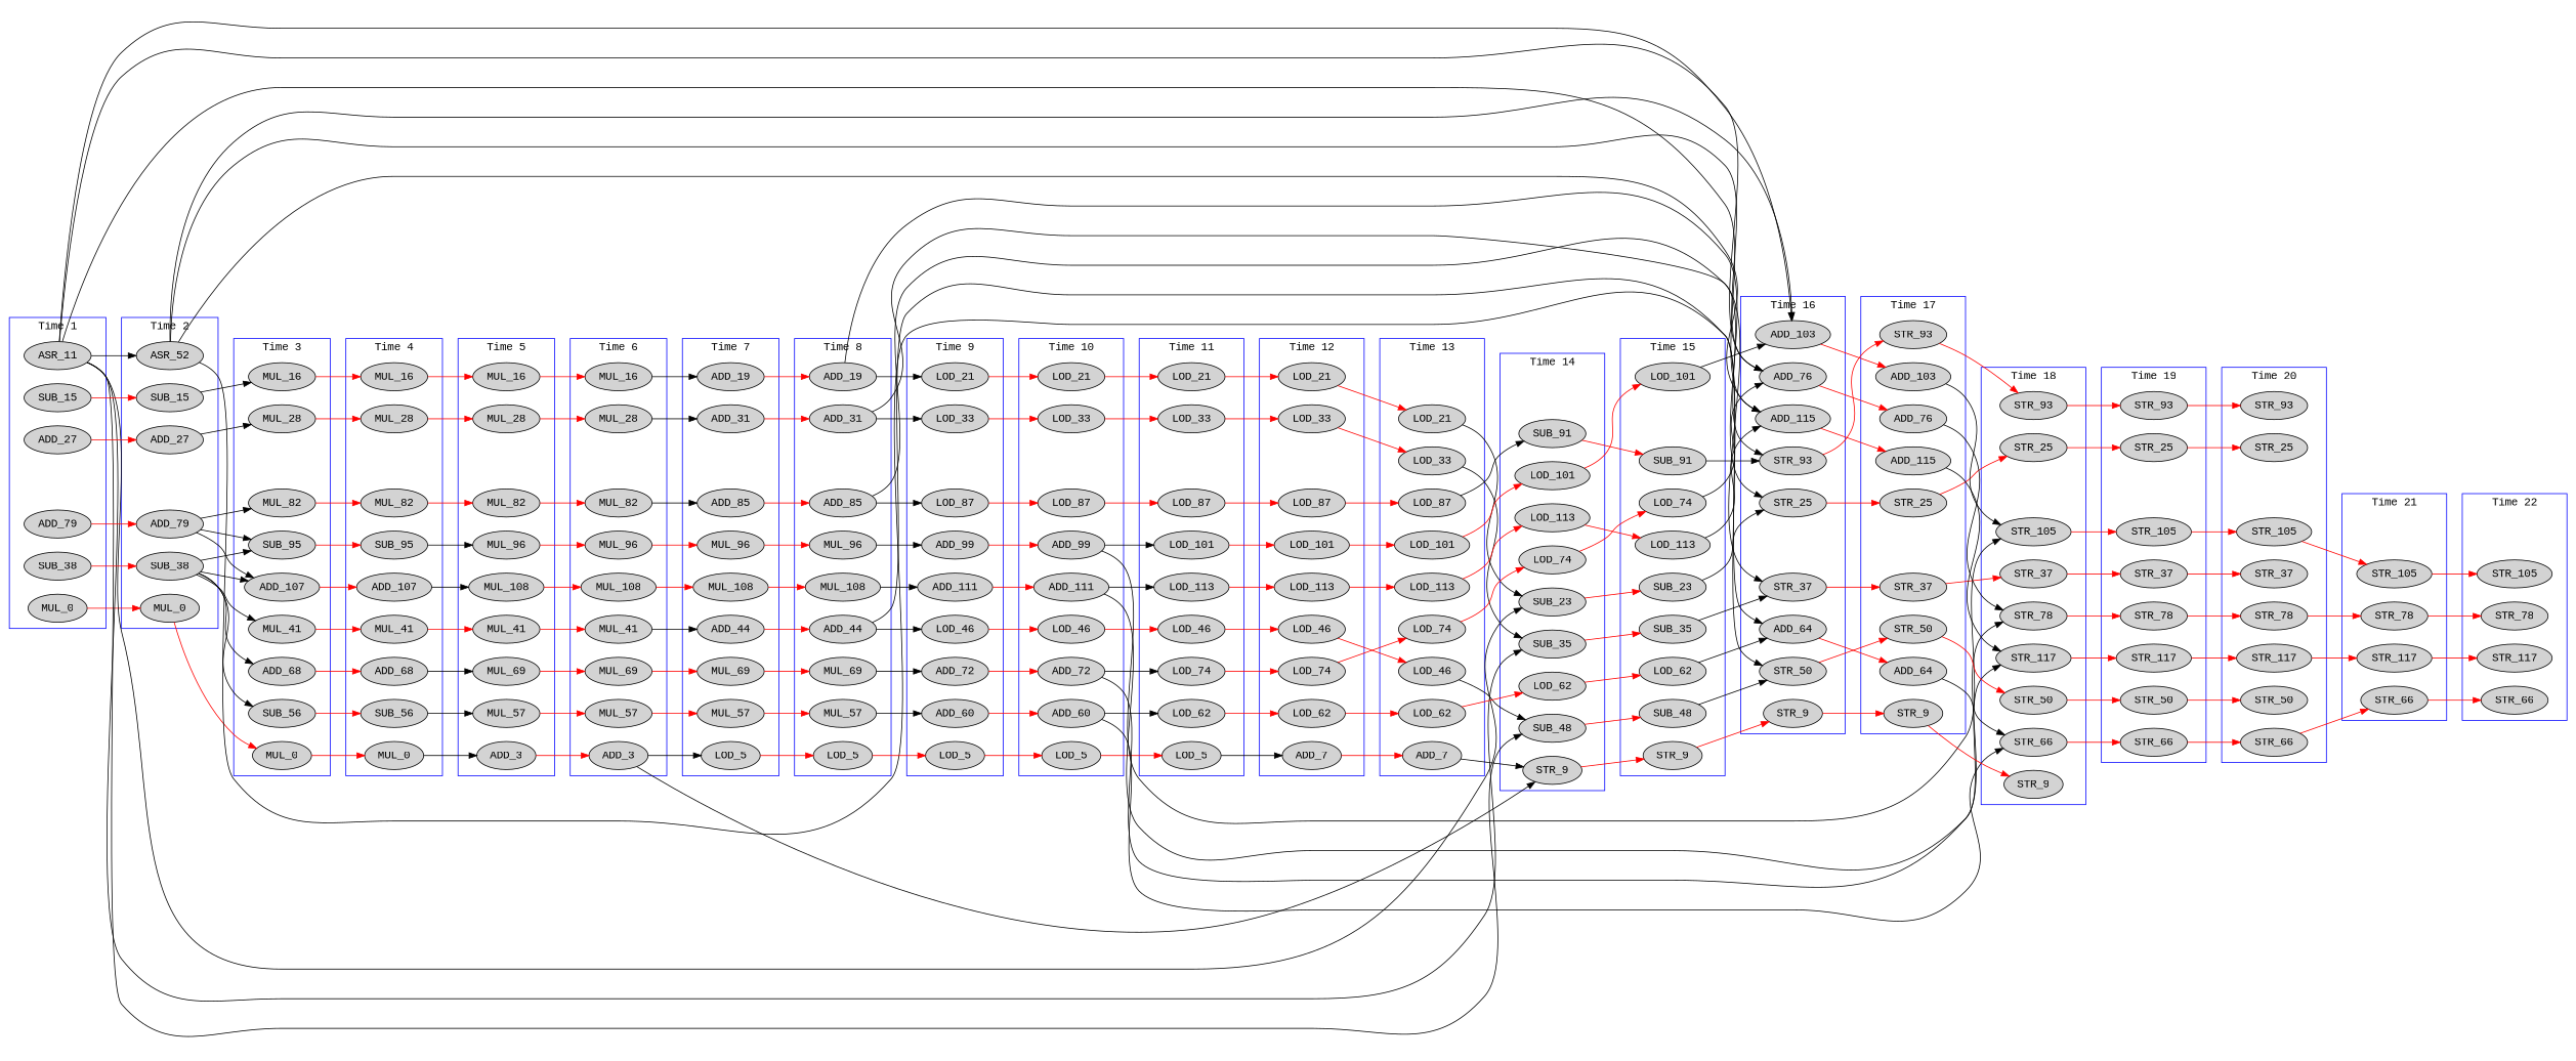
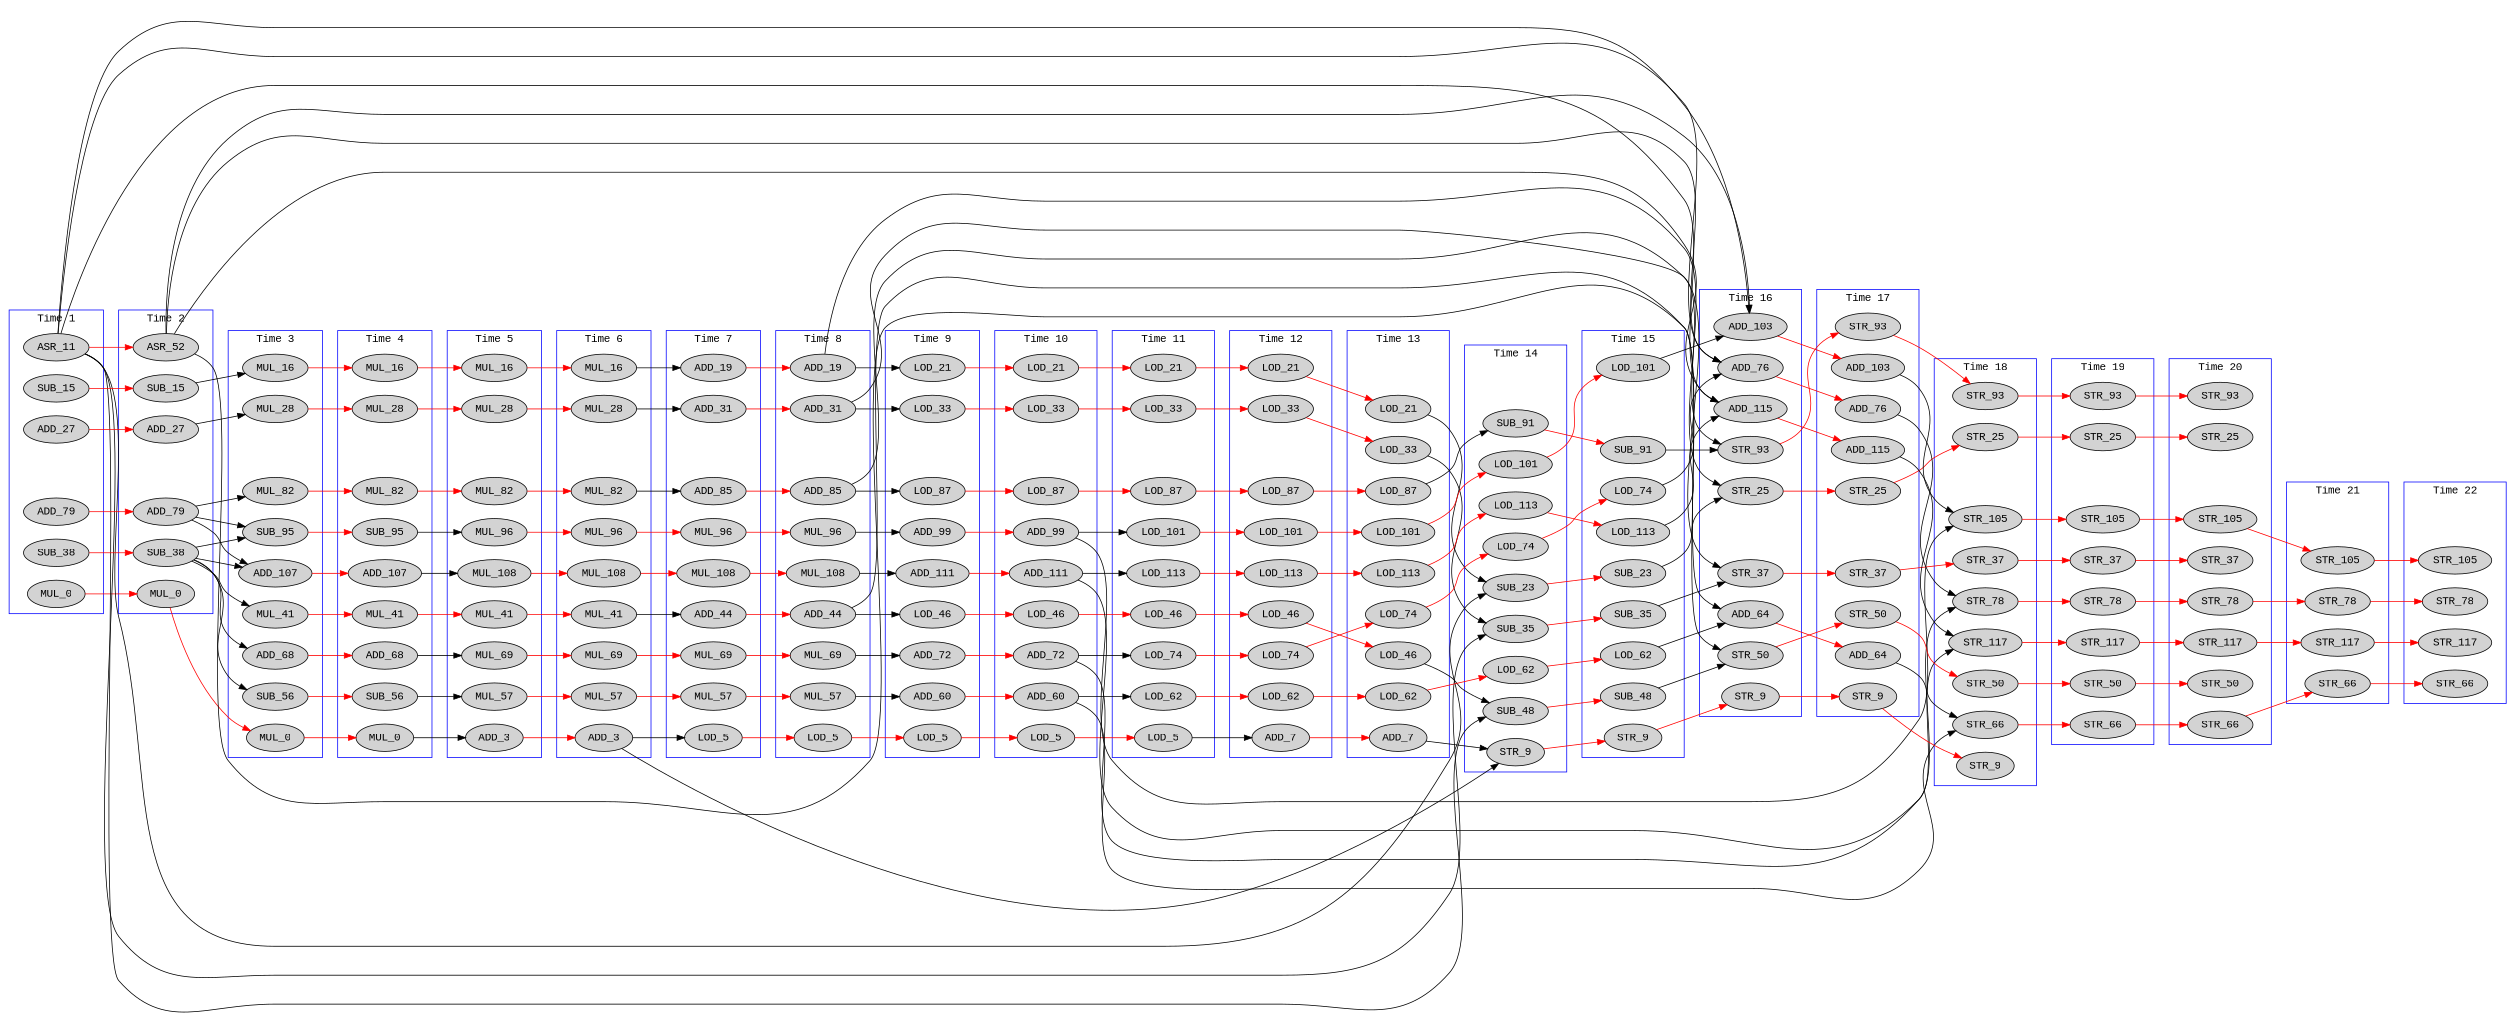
  digraph {
    fontname="Liberation Mono"
    newrank=true
    rankdir=LR
    node [fontname="Liberation Mono" style=filled]
    edge [fontname="Liberation Mono" color=red]
    pseudo_1 [style=invis]
    n2 [label=MUL_0]
    ASR_11
    n4 [label=SUB_15]
    n5 [label=ADD_27]
    n6 [label=SUB_38]
    n7 [label=ADD_79]
    pseudo_2 [style=invis]
    n9 [label=MUL_0]
    n10 [label=SUB_15]
    n11 [label=ADD_27]
    n12 [label=SUB_38]
    ASR_52
    n14 [label=ADD_79]
    pseudo_3 [style=invis]
    n16 [label=MUL_0]
    n17 [label=MUL_16]
    n18 [label=MUL_28]
    n19 [label=MUL_41]
    n20 [label=SUB_56]
    n21 [label=ADD_68]
    n22 [label=MUL_82]
    n23 [label=SUB_95]
    n24 [label=ADD_107]
    pseudo_4 [style=invis]
    n26 [label=MUL_0]
    n27 [label=MUL_16]
    n28 [label=MUL_28]
    n29 [label=MUL_41]
    n30 [label=SUB_56]
    n31 [label=ADD_68]
    n32 [label=MUL_82]
    n33 [label=SUB_95]
    n34 [label=ADD_107]
    pseudo_5 [style=invis]
    n36 [label=ADD_3]
    n37 [label=MUL_16]
    n38 [label=MUL_28]
    n39 [label=MUL_41]
    n40 [label=MUL_57]
    n41 [label=MUL_69]
    n42 [label=MUL_82]
    n43 [label=MUL_96]
    n44 [label=MUL_108]
    pseudo_6 [style=invis]
    n46 [label=ADD_3]
    n47 [label=MUL_16]
    n48 [label=MUL_28]
    n49 [label=MUL_41]
    n50 [label=MUL_57]
    n51 [label=MUL_69]
    n52 [label=MUL_82]
    n53 [label=MUL_96]
    n54 [label=MUL_108]
    pseudo_7 [style=invis]
    n56 [label=LOD_5]
    n57 [label=ADD_19]
    n58 [label=ADD_31]
    n59 [label=ADD_44]
    n60 [label=MUL_57]
    n61 [label=MUL_69]
    n62 [label=ADD_85]
    n63 [label=MUL_96]
    n64 [label=MUL_108]
    pseudo_8 [style=invis]
    n66 [label=LOD_5]
    n67 [label=ADD_19]
    n68 [label=ADD_31]
    n69 [label=ADD_44]
    n70 [label=MUL_57]
    n71 [label=MUL_69]
    n72 [label=ADD_85]
    n73 [label=MUL_96]
    n74 [label=MUL_108]
    pseudo_20 [style=invis]
    n76 [label=STR_25]
    n77 [label=STR_37]
    n78 [label=STR_50]
    n79 [label=STR_66]
    n80 [label=STR_78]
    n81 [label=STR_93]
    n82 [label=STR_105]
    n83 [label=STR_117]
    pseudo_9 [style=invis]
    n85 [label=LOD_5]
    n86 [label=LOD_21]
    n87 [label=LOD_33]
    n88 [label=LOD_46]
    n89 [label=ADD_60]
    n90 [label=ADD_72]
    n91 [label=LOD_87]
    n92 [label=ADD_99]
    n93 [label=ADD_111]
    pseudo_10 [style=invis]
    n95 [label=LOD_5]
    n96 [label=LOD_21]
    n97 [label=LOD_33]
    n98 [label=LOD_46]
    n99 [label=ADD_60]
    n100 [label=ADD_72]
    n101 [label=LOD_87]
    n102 [label=ADD_99]
    n103 [label=ADD_111]
    pseudo_11 [style=invis]
    n105 [label=LOD_5]
    n106 [label=LOD_21]
    n107 [label=LOD_33]
    n108 [label=LOD_46]
    n109 [label=LOD_62]
    n110 [label=LOD_74]
    n111 [label=LOD_87]
    n112 [label=LOD_101]
    n113 [label=LOD_113]
    pseudo_15 [style=invis]
    n115 [label=STR_9]
    n116 [label=SUB_23]
    n117 [label=SUB_35]
    n118 [label=SUB_48]
    n119 [label=LOD_62]
    n120 [label=LOD_74]
    n121 [label=SUB_91]
    n122 [label=LOD_101]
    n123 [label=LOD_113]
    pseudo_12 [style=invis]
    n125 [label=ADD_7]
    n126 [label=LOD_21]
    n127 [label=LOD_33]
    n128 [label=LOD_46]
    n129 [label=LOD_62]
    n130 [label=LOD_74]
    n131 [label=LOD_87]
    n132 [label=LOD_101]
    n133 [label=LOD_113]
    pseudo_13 [style=invis]
    n135 [label=ADD_7]
    n136 [label=LOD_21]
    n137 [label=LOD_33]
    n138 [label=LOD_46]
    n139 [label=LOD_62]
    n140 [label=LOD_74]
    n141 [label=LOD_87]
    n142 [label=LOD_101]
    n143 [label=LOD_113]
    pseudo_14 [style=invis]
    n145 [label=STR_9]
    n146 [label=SUB_23]
    n147 [label=SUB_35]
    n148 [label=SUB_48]
    n149 [label=LOD_62]
    n150 [label=LOD_74]
    n151 [label=SUB_91]
    n152 [label=LOD_101]
    n153 [label=LOD_113]
    pseudo_16 [style=invis]
    n155 [label=STR_9]
    n156 [label=STR_25]
    n157 [label=STR_37]
    n158 [label=STR_50]
    n159 [label=ADD_64]
    n160 [label=ADD_76]
    n161 [label=STR_93]
    n162 [label=ADD_103]
    n163 [label=ADD_115]
    pseudo_17 [style=invis]
    n165 [label=STR_9]
    n166 [label=STR_25]
    n167 [label=STR_37]
    n168 [label=STR_50]
    n169 [label=ADD_64]
    n170 [label=ADD_76]
    n171 [label=STR_93]
    n172 [label=ADD_103]
    n173 [label=ADD_115]
    pseudo_18 [style=invis]
    n175 [label=STR_9]
    n176 [label=STR_25]
    n177 [label=STR_37]
    n178 [label=STR_50]
    n179 [label=STR_66]
    n180 [label=STR_78]
    n181 [label=STR_93]
    n182 [label=STR_105]
    n183 [label=STR_117]
    pseudo_19 [style=invis]
    n185 [label=STR_25]
    n186 [label=STR_37]
    n187 [label=STR_50]
    n188 [label=STR_66]
    n189 [label=STR_78]
    n190 [label=STR_93]
    n191 [label=STR_105]
    n192 [label=STR_117]
    pseudo_21 [style=invis]
    n194 [label=STR_66]
    n195 [label=STR_78]
    n196 [label=STR_105]
    n197 [label=STR_117]
    pseudo_22 [style=invis]
    n199 [label=STR_66]
    n200 [label=STR_78]
    n201 [label=STR_105]
    n202 [label=STR_117]
    subgraph cluster_1 {
      color=blue
      label="Time 1"
      rank=same
      pseudo_1
      n2
      ASR_11
      n4
      n5
      n6
      n7
    }
    subgraph cluster_2 {
      color=blue
      label="Time 2"
      rank=same
      pseudo_2
      n9
      n10
      n11
      n12
      ASR_52
      n14
    }
    subgraph cluster_3 {
      color=blue
      label="Time 3"
      rank=same
      pseudo_3
      n16
      n17
      n18
      n19
      n20
      n21
      n22
      n23
      n24
    }
    subgraph cluster_4 {
      color=blue
      label="Time 4"
      rank=same
      pseudo_4
      n26
      n27
      n28
      n29
      n30
      n31
      n32
      n33
      n34
    }
    subgraph cluster_5 {
      color=blue
      label="Time 5"
      rank=same
      pseudo_5
      n36
      n37
      n38
      n39
      n40
      n41
      n42
      n43
      n44
    }
    subgraph cluster_6 {
      color=blue
      label="Time 6"
      rank=same
      pseudo_6
      n46
      n47
      n48
      n49
      n50
      n51
      n52
      n53
      n54
    }
    subgraph cluster_7 {
      color=blue
      label="Time 7"
      rank=same
      pseudo_7
      n56
      n57
      n58
      n59
      n60
      n61
      n62
      n63
      n64
    }
    subgraph cluster_8 {
      color=blue
      label="Time 8"
      rank=same
      pseudo_8
      n66
      n67
      n68
      n69
      n70
      n71
      n72
      n73
      n74
    }
    subgraph cluster_9 {
      color=blue
      label="Time 20"
      rank=same
      pseudo_20
      n76
      n77
      n78
      n79
      n80
      n81
      n82
      n83
    }
    subgraph cluster_10 {
      color=blue
      label="Time 9"
      rank=same
      pseudo_9
      n85
      n86
      n87
      n88
      n89
      n90
      n91
      n92
      n93
    }
    subgraph cluster_11 {
      color=blue
      label="Time 10"
      rank=same
      pseudo_10
      n95
      n96
      n97
      n98
      n99
      n100
      n101
      n102
      n103
    }
    subgraph cluster_12 {
      color=blue
      label="Time 11"
      rank=same
      pseudo_11
      n105
      n106
      n107
      n108
      n109
      n110
      n111
      n112
      n113
    }
    subgraph cluster_13 {
      color=blue
      label="Time 15"
      rank=same
      pseudo_15
      n115
      n116
      n117
      n118
      n119
      n120
      n121
      n122
      n123
    }
    subgraph cluster_14 {
      color=blue
      label="Time 12"
      rank=same
      pseudo_12
      n125
      n126
      n127
      n128
      n129
      n130
      n131
      n132
      n133
    }
    subgraph cluster_15 {
      color=blue
      label="Time 13"
      rank=same
      pseudo_13
      n135
      n136
      n137
      n138
      n139
      n140
      n141
      n142
      n143
    }
    subgraph cluster_16 {
      color=blue
      label="Time 14"
      rank=same
      pseudo_14
      n145
      n146
      n147
      n148
      n149
      n150
      n151
      n152
      n153
    }
    subgraph cluster_17 {
      color=blue
      label="Time 16"
      rank=same
      pseudo_16
      n155
      n156
      n157
      n158
      n159
      n160
      n161
      n162
      n163
    }
    subgraph cluster_18 {
      color=blue
      label="Time 17"
      rank=same
      pseudo_17
      n165
      n166
      n167
      n168
      n169
      n170
      n171
      n172
      n173
    }
    subgraph cluster_19 {
      color=blue
      label="Time 18"
      rank=same
      pseudo_18
      n175
      n176
      n177
      n178
      n179
      n180
      n181
      n182
      n183
    }
    subgraph cluster_20 {
      color=blue
      label="Time 19"
      rank=same
      pseudo_19
      n185
      n186
      n187
      n188
      n189
      n190
      n191
      n192
    }
    subgraph cluster_21 {
      color=blue
      label="Time 21"
      rank=same
      pseudo_21
      n194
      n195
      n196
      n197
    }
    subgraph cluster_22 {
      color=blue
      label="Time 22"
      rank=same
      pseudo_22
      n199
      n200
      n201
      n202
    }
    pseudo_1 -> pseudo_2 [style=invis color=""]
    n2 -> n9
-   ASR_11 -> ASR_52 [color=""]
+   ASR_11 -> ASR_52
    ASR_11 -> n146 [color=""]
    ASR_11 -> n147 [color=""]
    ASR_11 -> n148 [color=""]
    ASR_11 -> n160 [color=""]
    ASR_11 -> n162 [color=""]
    ASR_11 -> n163 [color=""]
    n4 -> n10
    n5 -> n11
    n6 -> n12
    n7 -> n14
    pseudo_2 -> pseudo_3 [style=invis color=""]
    n9 -> n16
    n10 -> n17 [color=""]
    n11 -> n18 [color=""]
    n12 -> n19 [color=""]
    n12 -> n20 [color=""]
    n12 -> n21 [color=""]
    n12 -> n23 [color=""]
    n12 -> n24 [color=""]
    ASR_52 -> n159 [color=""]
    ASR_52 -> n160 [color=""]
    ASR_52 -> n162 [color=""]
    ASR_52 -> n163 [color=""]
    n14 -> n22 [color=""]
    n14 -> n23 [color=""]
    n14 -> n24 [color=""]
    pseudo_3 -> pseudo_4 [style=invis color=""]
    n16 -> n26
    n17 -> n27
    n18 -> n28
    n19 -> n29
    n20 -> n30
    n21 -> n31
    n22 -> n32
    n23 -> n33
    n24 -> n34
    pseudo_4 -> pseudo_5 [style=invis color=""]
    n26 -> n36 [color=""]
    n27 -> n37
    n28 -> n38
    n29 -> n39
    n30 -> n40 [color=""]
    n31 -> n41 [color=""]
    n32 -> n42
    n33 -> n43 [color=""]
    n34 -> n44 [color=""]
    pseudo_5 -> pseudo_6 [style=invis color=""]
    n36 -> n46
    n37 -> n47
    n38 -> n48
    n39 -> n49
    n40 -> n50
    n41 -> n51
    n42 -> n52
    n43 -> n53
    n44 -> n54
    pseudo_6 -> pseudo_7 [style=invis color=""]
    n46 -> n56 [color=""]
    n46 -> n145 [color=""]
    n47 -> n57 [color=""]
    n48 -> n58 [color=""]
    n49 -> n59 [color=""]
    n50 -> n60
    n51 -> n61
    n52 -> n62 [color=""]
    n53 -> n63
    n54 -> n64
    pseudo_7 -> pseudo_8 [style=invis color=""]
    n56 -> n66
    n57 -> n67
    n58 -> n68
    n59 -> n69
    n60 -> n70
    n61 -> n71
    n62 -> n72
    n63 -> n73
    n64 -> n74
    pseudo_8 -> pseudo_9 [style=invis color=""]
    n66 -> n85
    n67 -> n86 [color=""]
    n67 -> n156 [color=""]
    n68 -> n87 [color=""]
    n68 -> n157 [color=""]
    n69 -> n88 [color=""]
    n69 -> n158 [color=""]
    n70 -> n89 [color=""]
    n71 -> n90 [color=""]
    n72 -> n91 [color=""]
    n72 -> n161 [color=""]
    n73 -> n92 [color=""]
    n74 -> n93 [color=""]
    pseudo_20 -> pseudo_21 [style=invis color=""]
    n79 -> n194
    n80 -> n195
    n82 -> n196
    n83 -> n197
    pseudo_9 -> pseudo_10 [style=invis color=""]
    n85 -> n95
    n86 -> n96
    n87 -> n97
    n88 -> n98
    n89 -> n99
    n90 -> n100
    n91 -> n101
    n92 -> n102
    n93 -> n103
    pseudo_10 -> pseudo_11 [style=invis color=""]
    n95 -> n105
    n96 -> n106
    n97 -> n107
    n98 -> n108
    n99 -> n109 [color=""]
    n99 -> n179 [color=""]
    n100 -> n110 [color=""]
    n100 -> n180 [color=""]
    n101 -> n111
    n102 -> n112 [color=""]
    n102 -> n182 [color=""]
    n103 -> n113 [color=""]
    n103 -> n183 [color=""]
    pseudo_11 -> pseudo_12 [style=invis color=""]
    n105 -> n125 [color=""]
    n106 -> n126
    n107 -> n127
    n108 -> n128
    n109 -> n129
    n110 -> n130
    n111 -> n131
    n112 -> n132
    n113 -> n133
    pseudo_15 -> pseudo_16 [style=invis color=""]
    n115 -> n155
    n116 -> n156 [color=""]
    n117 -> n157 [color=""]
    n118 -> n158 [color=""]
    n119 -> n159 [color=""]
    n120 -> n160 [color=""]
    n121 -> n161 [color=""]
    n122 -> n162 [color=""]
    n123 -> n163 [color=""]
    pseudo_12 -> pseudo_13 [style=invis color=""]
    n125 -> n135
    n126 -> n136
    n127 -> n137
    n128 -> n138
    n129 -> n139
    n130 -> n140
    n131 -> n141
    n132 -> n142
    n133 -> n143
    pseudo_13 -> pseudo_14 [style=invis color=""]
    n135 -> n145 [color=""]
    n136 -> n146 [color=""]
    n137 -> n147 [color=""]
    n138 -> n148 [color=""]
    n139 -> n149
    n140 -> n150
    n141 -> n151 [color=""]
    n142 -> n152
    n143 -> n153
    pseudo_14 -> pseudo_15 [style=invis color=""]
    n145 -> n115
    n146 -> n116
    n147 -> n117
    n148 -> n118
    n149 -> n119
    n150 -> n120
    n151 -> n121
    n152 -> n122
    n153 -> n123
    pseudo_16 -> pseudo_17 [style=invis color=""]
    n155 -> n165
    n156 -> n166
    n157 -> n167
    n158 -> n168
    n159 -> n169
    n160 -> n170
    n161 -> n171
    n162 -> n172
    n163 -> n173
    pseudo_17 -> pseudo_18 [style=invis color=""]
    n165 -> n175
    n166 -> n176
    n167 -> n177
    n168 -> n178
    n169 -> n179 [color=""]
    n170 -> n180 [color=""]
    n171 -> n181
    n172 -> n182 [color=""]
    n173 -> n183 [color=""]
    pseudo_18 -> pseudo_19 [style=invis color=""]
    n176 -> n185
    n177 -> n186
    n178 -> n187
    n179 -> n188
    n180 -> n189
    n181 -> n190
    n182 -> n191
    n183 -> n192
    pseudo_19 -> pseudo_20 [style=invis color=""]
    n185 -> n76
    n186 -> n77
    n187 -> n78
    n188 -> n79
    n189 -> n80
    n190 -> n81
    n191 -> n82
    n192 -> n83
    pseudo_21 -> pseudo_22 [style=invis color=""]
    n194 -> n199
    n195 -> n200
    n196 -> n201
    n197 -> n202
  }
